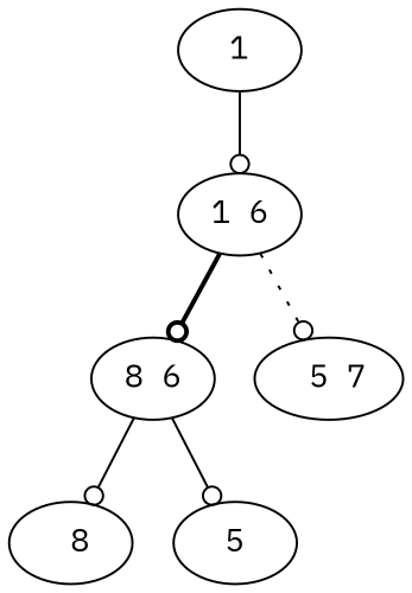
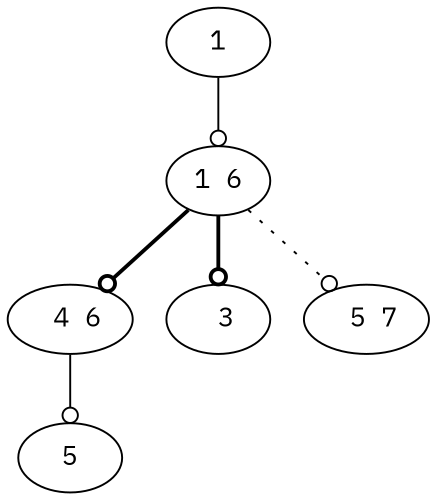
  digraph {
    fontname="IBM Plex Mono"
    node [fontname="IBM Plex Mono"]
    edge [arrowhead=odot fontname="IBM Plex Mono" style=solid]
    n1 [label=1]
    n2 [label="1 6"]
-   " 4 6" [label="8 6"]
+   " 4 6"
+   " 3"
    " 5 7"
-   " 8"
    n7 [label=5]
    n1 -> n2
    n2 -> " 4 6" [style=bold]
+   n2 -> " 3" [style=bold]
    n2 -> " 5 7" [style=dotted]
-   " 4 6" -> " 8"
    " 4 6" -> n7
  }
